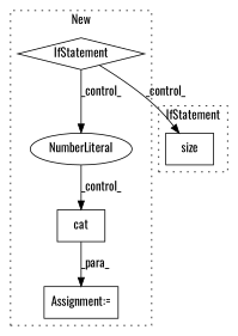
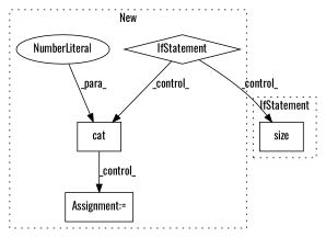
  digraph {
    fontname=Oswald
    node [a=32 fontname=Oswald l=1 shape=box]
    edge [fontname=Oswald]
    n1 [l="4,1" label=cat s="5143,5221"]
    n2 [a=7 label="Assignment:=" s=5136]
    n3 [a=34 label=NumberLiteral s=5220 shape=ellipse]
    n4 [a=25 l="4,2" label=IfStatement s="5089,5125" shape=diamond]
    n5 [l="5,1" label=size s="5230,5236"]
    subgraph cluster_1 {
      label=New
      style=dotted
      n1
      n2
      n3
      n4
    }
    subgraph cluster_2 {
      label=IfStatement
      style=dotted
      n5
    }
-   n1 -> n2 [label=_para_]
-   n3 -> n1 [label=_control_]
-   n4 -> n3 [label=_control_]
+   n1 -> n2 [label=_control_]
+   n3 -> n1 [label=_para_]
+   n4 -> n1 [label=_control_]
    n4 -> n5 [label=_control_]
  }
